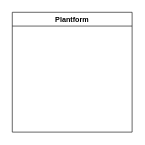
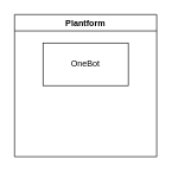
  <mxCell id="0" />
  <mxCell id="1" parent="0" />
  <mxCell id="2" value="Plantform" style="swimlane;whiteSpace=wrap;html=1;" vertex="1" parent="1"><mxGeometry x="20" y="20" width="200" height="200" as="geometry"><mxRectangle x="60" y="80" width="100" height="30" as="alternateBounds" /></mxGeometry></mxCell>
+ <mxCell id="3" value="OneBot" style="rounded=0;whiteSpace=wrap;html=1;" vertex="1" parent="2"><mxGeometry x="40" y="40" width="120" height="60" as="geometry" /></mxCell>
